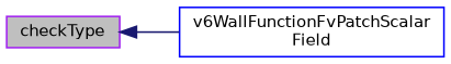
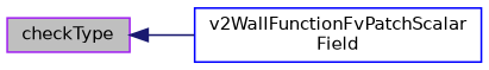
  digraph {
    rankdir=LR
    node [fontname=Helvetica fontsize=10 shape=record]
    n1 [color=purple fillcolor=grey75 fontcolor=black height=0.2 label=checkType style=filled width=0.4]
-   n2 [color=blue height=0.2 label="v6WallFunctionFvPatchScalar\lField" width=0.4]
+   n2 [color=blue height=0.2 label="v2WallFunctionFvPatchScalar\lField" width=0.4]
    n1 -> n2 [color=midnightblue dir=back fontname=Helvetica fontsize=10 labelfontname=Helvetica labelfontsize=10 style=solid]
  }
